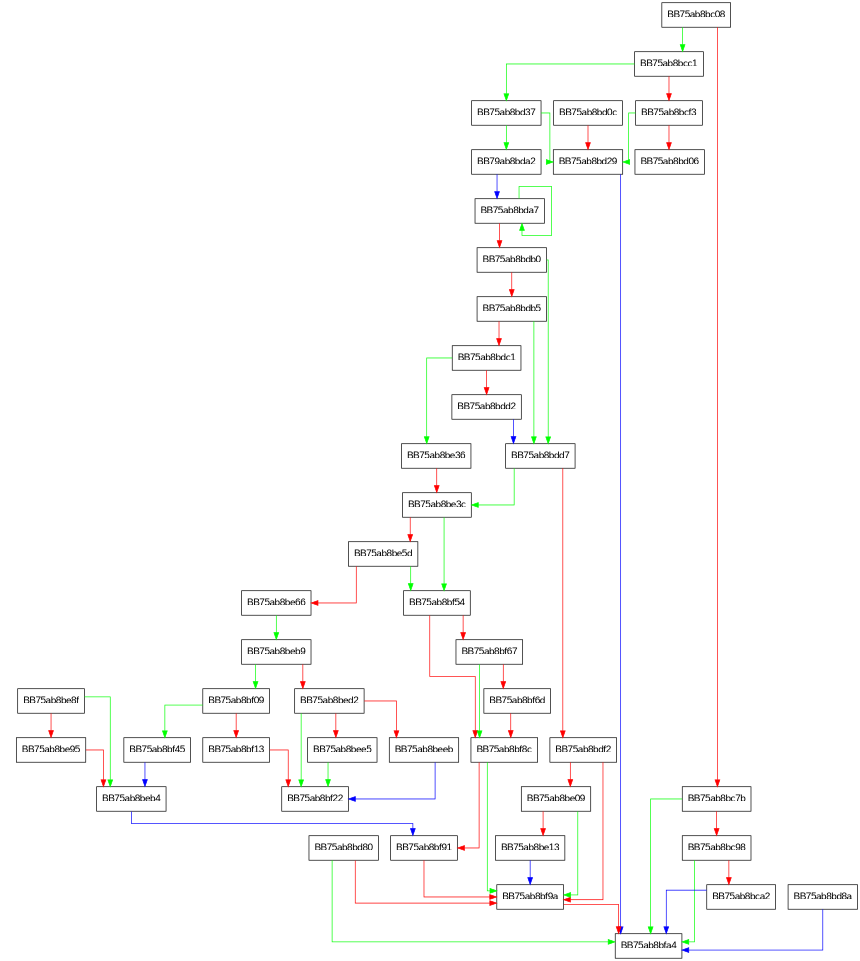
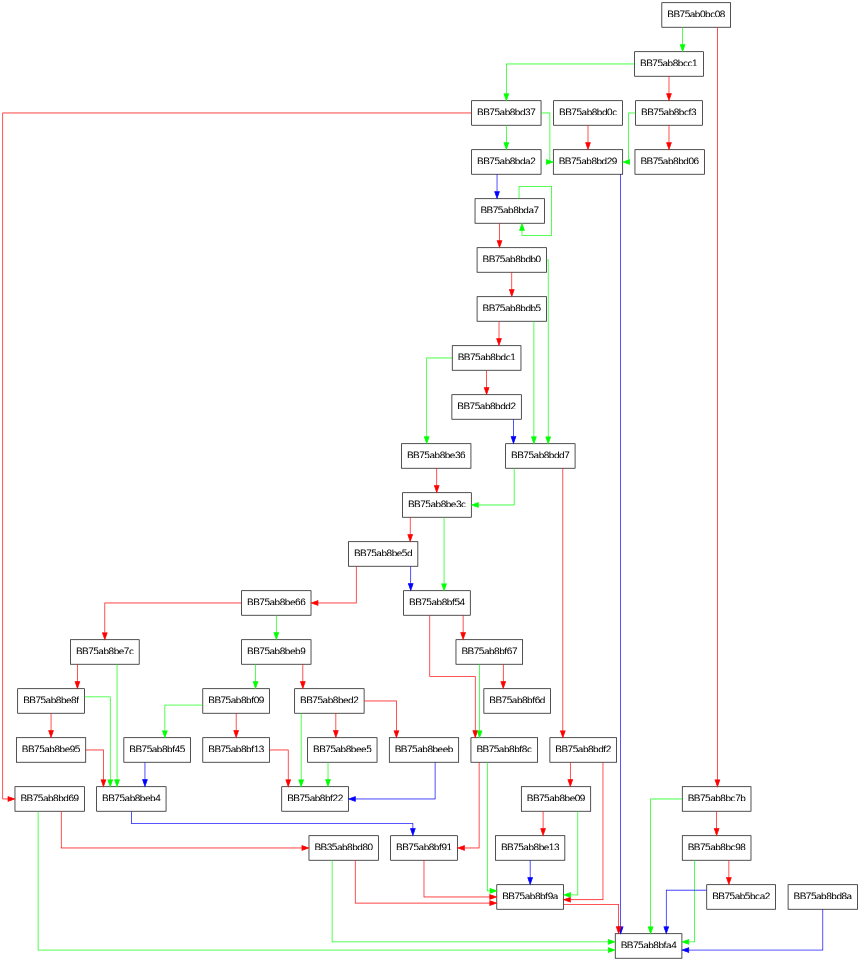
  digraph {
    fontname="Liberation Sans"
    splines=ortho
    node [fontname="Liberation Sans" shape=box]
    edge [color=red fontname="Liberation Sans"]
-   BB75ab8bc08
+   BB75ab8bc08 [label=BB75ab0bc08]
    BB75ab8bcc1
    BB75ab8bc7b
    BB75ab8bd37
    BB75ab8bcf3
    BB75ab8bfa4
    BB75ab8bc98
-   BB75ab8bda2 [label=BB79ab8bda2]
+   BB75ab8bda2
+   BB75ab8bd69
    BB75ab8bd29
    BB75ab8bd06
-   BB75ab8bca2
+   BB75ab8bca2 [label=BB75ab5bca2]
    BB75ab8bda7
-   BB75ab8bd80
+   BB75ab8bd80 [label=BB35ab8bd80]
    BB75ab8bd0c
    BB75ab8bdb0
    BB75ab8bf9a
    BB75ab8bd8a
    BB75ab8bdd7
    BB75ab8bdb5
    BB75ab8be3c
    BB75ab8bdf2
    BB75ab8bdc1
    BB75ab8bf54
    BB75ab8be5d
    BB75ab8be09
    BB75ab8be36
    BB75ab8bdd2
    BB75ab8bf8c
    BB75ab8bf67
    BB75ab8be66
    BB75ab8be13
    BB75ab8bf91
    BB75ab8bf6d
    BB75ab8beb9
+   BB75ab8be7c
    BB75ab8bf09
    BB75ab8bed2
    BB75ab8beb4
    BB75ab8be8f
    BB75ab8bf45
    BB75ab8bf13
    BB75ab8bf22
    BB75ab8bee5
    BB75ab8beeb
    BB75ab8be95
    BB75ab8bc08 -> BB75ab8bcc1 [color=green]
    BB75ab8bc08 -> BB75ab8bc7b
    BB75ab8bcc1 -> BB75ab8bd37 [color=green]
    BB75ab8bcc1 -> BB75ab8bcf3
    BB75ab8bc7b -> BB75ab8bfa4 [color=green]
    BB75ab8bc7b -> BB75ab8bc98
    BB75ab8bd37 -> BB75ab8bda2 [color=green]
+   BB75ab8bd37 -> BB75ab8bd69
    BB75ab8bd37 -> BB75ab8bd29 [color=green]
    BB75ab8bcf3 -> BB75ab8bd29 [color=green]
    BB75ab8bcf3 -> BB75ab8bd06
    BB75ab8bc98 -> BB75ab8bfa4 [color=green]
    BB75ab8bc98 -> BB75ab8bca2
    BB75ab8bda2 -> BB75ab8bda7 [color=blue]
+   BB75ab8bd69 -> BB75ab8bfa4 [color=green]
+   BB75ab8bd69 -> BB75ab8bd80
    BB75ab8bd29 -> BB75ab8bfa4 [color=blue]
    BB75ab8bca2 -> BB75ab8bfa4 [color=blue]
    BB75ab8bda7 -> BB75ab8bda7 [color=green]
    BB75ab8bda7 -> BB75ab8bdb0
    BB75ab8bd80 -> BB75ab8bfa4 [color=green]
    BB75ab8bd80 -> BB75ab8bf9a
    BB75ab8bd0c -> BB75ab8bd29
    BB75ab8bdb0 -> BB75ab8bdd7 [color=green]
    BB75ab8bdb0 -> BB75ab8bdb5
    BB75ab8bf9a -> BB75ab8bfa4
    BB75ab8bd8a -> BB75ab8bfa4 [color=blue]
    BB75ab8bdd7 -> BB75ab8be3c [color=green]
    BB75ab8bdd7 -> BB75ab8bdf2
    BB75ab8bdb5 -> BB75ab8bdd7 [color=green]
    BB75ab8bdb5 -> BB75ab8bdc1
    BB75ab8be3c -> BB75ab8bf54 [color=green]
    BB75ab8be3c -> BB75ab8be5d
    BB75ab8bdf2 -> BB75ab8bf9a
    BB75ab8bdf2 -> BB75ab8be09
    BB75ab8bdc1 -> BB75ab8be36 [color=green]
    BB75ab8bdc1 -> BB75ab8bdd2
    BB75ab8bf54 -> BB75ab8bf8c
    BB75ab8bf54 -> BB75ab8bf67
-   BB75ab8be5d -> BB75ab8bf54 [color=green]
+   BB75ab8be5d -> BB75ab8bf54 [color=blue]
    BB75ab8be5d -> BB75ab8be66
    BB75ab8be09 -> BB75ab8bf9a [color=green]
    BB75ab8be09 -> BB75ab8be13
    BB75ab8be36 -> BB75ab8be3c
    BB75ab8bdd2 -> BB75ab8bdd7 [color=blue]
    BB75ab8bf8c -> BB75ab8bf9a [color=green]
    BB75ab8bf8c -> BB75ab8bf91
    BB75ab8bf67 -> BB75ab8bf8c [color=green]
    BB75ab8bf67 -> BB75ab8bf6d
    BB75ab8be66 -> BB75ab8beb9 [color=green]
+   BB75ab8be66 -> BB75ab8be7c
    BB75ab8be13 -> BB75ab8bf9a [color=blue]
    BB75ab8bf91 -> BB75ab8bf9a
-   BB75ab8bf6d -> BB75ab8bf8c
    BB75ab8beb9 -> BB75ab8bf09 [color=green]
    BB75ab8beb9 -> BB75ab8bed2
+   BB75ab8be7c -> BB75ab8beb4 [color=green]
+   BB75ab8be7c -> BB75ab8be8f
    BB75ab8bf09 -> BB75ab8bf45 [color=green]
    BB75ab8bf09 -> BB75ab8bf13
    BB75ab8bed2 -> BB75ab8bf22 [color=green]
    BB75ab8bed2 -> BB75ab8bee5
    BB75ab8bed2 -> BB75ab8beeb
    BB75ab8beb4 -> BB75ab8bf91 [color=blue]
    BB75ab8be8f -> BB75ab8beb4 [color=green]
    BB75ab8be8f -> BB75ab8be95
    BB75ab8bf45 -> BB75ab8beb4 [color=blue]
    BB75ab8bf13 -> BB75ab8bf22
    BB75ab8bee5 -> BB75ab8bf22 [color=green]
    BB75ab8beeb -> BB75ab8bf22 [color=blue]
    BB75ab8be95 -> BB75ab8beb4
  }
